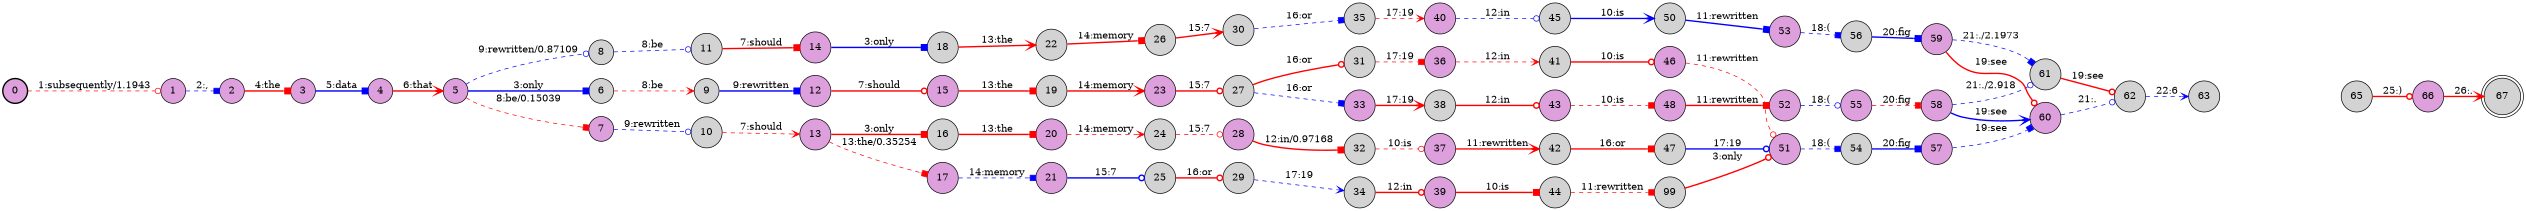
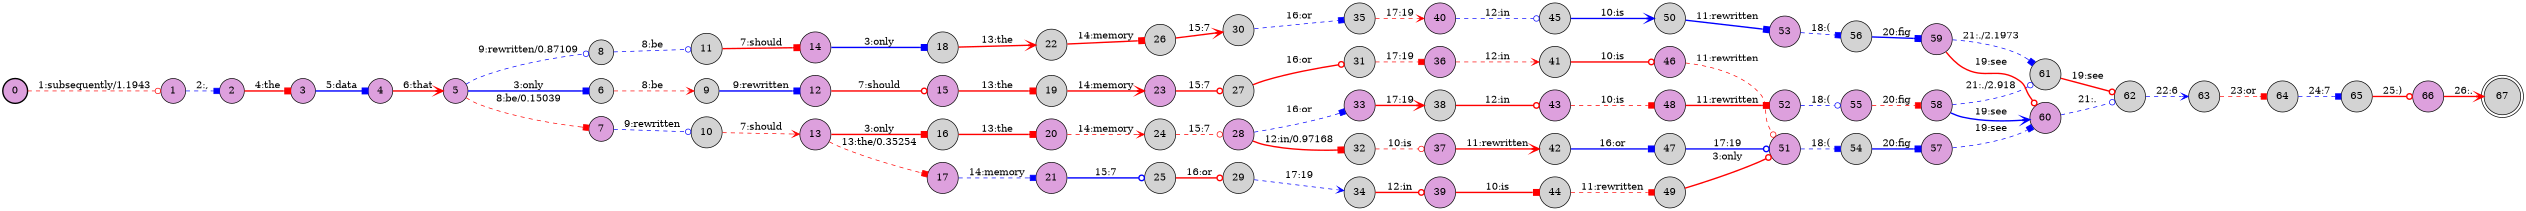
  digraph {
    nodesep=0.25
    rankdir=LR
    ranksep=0.4
    node [fillcolor=lightgrey fontsize=14 shape=circle style="solid,filled"]
    edge [arrowhead=box color=red fontsize=14 style=bold]
    n1 [fillcolor=plum label=0 style="bold,filled"]
    n2 [fillcolor=plum label=1]
    n3 [fillcolor=plum label=2]
    n4 [fillcolor=plum label=3]
    n5 [fillcolor=plum label=4]
    n6 [fillcolor=plum label=5]
    n7 [label=6]
    n8 [fillcolor=plum label=7]
    n9 [label=8]
    n10 [label=9]
    n11 [label=10]
    n12 [label=11]
    n13 [fillcolor=plum label=12]
    n14 [fillcolor=plum label=13]
    n15 [fillcolor=plum label=14]
    n16 [fillcolor=plum label=15]
    n17 [label=16]
    n18 [fillcolor=plum label=17]
    n19 [label=18]
    n20 [label=19]
    n21 [fillcolor=plum label=20]
    n22 [fillcolor=plum label=21]
    n23 [label=22]
    n24 [fillcolor=plum label=23]
    n25 [label=24]
    n26 [label=25]
    n27 [label=26]
    n28 [label=27]
    n29 [fillcolor=plum label=28]
    n30 [label=29]
    n31 [label=30]
    n32 [label=31]
    n33 [label=32]
    n34 [fillcolor=plum label=33]
    n35 [label=34]
    n36 [label=35]
    n37 [fillcolor=plum label=36]
    n38 [fillcolor=plum label=37]
    n39 [label=38]
    n40 [fillcolor=plum label=39]
    n41 [fillcolor=plum label=40]
    n42 [label=41]
    n43 [label=42]
    n44 [fillcolor=plum label=43]
    n45 [label=44]
    n46 [label=45]
    n47 [fillcolor=plum label=46]
    n48 [label=47]
    n49 [fillcolor=plum label=48]
-   n50 [label=99]
+   n50 [label=49]
    n51 [label=50]
    n52 [fillcolor=plum label=51]
    n53 [fillcolor=plum label=52]
    n54 [fillcolor=plum label=53]
    n55 [label=54]
    n56 [fillcolor=plum label=55]
    n57 [label=56]
    n58 [fillcolor=plum label=57]
    n59 [fillcolor=plum label=58]
    n60 [fillcolor=plum label=59]
    n61 [fillcolor=plum label=60]
    n62 [label=61]
    n63 [label=62]
    n64 [label=63]
+   n65 [label=64]
    n66 [label=65]
    n67 [fillcolor=plum label=66]
    n68 [label=67 shape=doublecircle]
    n1 -> n2 [arrowhead=odot label="1:subsequently/1.1943" style=dashed]
    n2 -> n3 [color=blue label="2:," style=dashed]
    n3 -> n4 [label="4:the"]
    n4 -> n5 [color=blue label="5:data"]
    n5 -> n6 [arrowhead=vee label="6:that"]
    n6 -> n7 [color=blue label="3:only"]
    n6 -> n8 [label="8:be/0.15039" style=dashed]
    n6 -> n9 [arrowhead=odot color=blue label="9:rewritten/0.87109" style=dashed]
    n7 -> n10 [arrowhead=vee label="8:be" style=dashed]
    n8 -> n11 [arrowhead=odot color=blue label="9:rewritten" style=dashed]
    n9 -> n12 [arrowhead=odot color=blue label="8:be" style=dashed]
    n10 -> n13 [color=blue label="9:rewritten"]
    n11 -> n14 [arrowhead=vee label="7:should" style=dashed]
    n12 -> n15 [label="7:should"]
    n13 -> n16 [arrowhead=odot label="7:should"]
    n14 -> n17 [label="3:only"]
    n14 -> n18 [label="13:the/0.35254" style=dashed]
    n15 -> n19 [color=blue label="3:only"]
    n16 -> n20 [label="13:the"]
    n17 -> n21 [label="13:the"]
    n18 -> n22 [color=blue label="14:memory" style=dashed]
    n19 -> n23 [arrowhead=vee label="13:the"]
    n20 -> n24 [arrowhead=vee label="14:memory"]
    n21 -> n25 [arrowhead=vee label="14:memory" style=dashed]
    n22 -> n26 [arrowhead=odot color=blue label="15:7"]
    n23 -> n27 [label="14:memory"]
    n24 -> n28 [arrowhead=odot label="15:7"]
    n25 -> n29 [arrowhead=odot label="15:7" style=dashed]
    n26 -> n30 [arrowhead=odot label="16:or"]
    n27 -> n31 [arrowhead=vee label="15:7"]
    n28 -> n32 [arrowhead=odot label="16:or"]
    n29 -> n33 [label="12:in/0.97168"]
-   n28 -> n34 [color=blue label="16:or" style=dashed]
+   n29 -> n34 [color=blue label="16:or" style=dashed]
    n30 -> n35 [arrowhead=vee color=blue label="17:19" style=dashed]
    n31 -> n36 [color=blue label="16:or" style=dashed]
    n32 -> n37 [label="17:19" style=dashed]
    n33 -> n38 [arrowhead=odot label="10:is" style=dashed]
    n34 -> n39 [arrowhead=vee label="17:19"]
    n35 -> n40 [arrowhead=odot label="12:in"]
    n36 -> n41 [arrowhead=vee label="17:19" style=dashed]
    n37 -> n42 [arrowhead=vee label="12:in" style=dashed]
    n38 -> n43 [arrowhead=vee label="11:rewritten"]
    n39 -> n44 [arrowhead=odot label="12:in"]
    n40 -> n45 [label="10:is"]
    n41 -> n46 [arrowhead=odot color=blue label="12:in" style=dashed]
    n42 -> n47 [arrowhead=odot label="10:is"]
-   n43 -> n48 [label="16:or"]
+   n43 -> n48 [color=blue label="16:or"]
    n44 -> n49 [label="10:is" style=dashed]
    n45 -> n50 [label="11:rewritten" style=dashed]
    n46 -> n51 [arrowhead=vee color=blue label="10:is"]
    n47 -> n52 [arrowhead=odot label="11:rewritten" style=dashed]
    n48 -> n52 [arrowhead=odot color=blue label="17:19"]
    n49 -> n53 [label="11:rewritten"]
    n50 -> n52 [arrowhead=odot label="3:only"]
    n51 -> n54 [color=blue label="11:rewritten"]
    n52 -> n55 [color=blue label="18:(" style=dashed]
    n53 -> n56 [arrowhead=odot color=blue label="18:(" style=dashed]
    n54 -> n57 [color=blue label="18:(" style=dashed]
    n55 -> n58 [color=blue label="20:fig"]
    n56 -> n59 [label="20:fig" style=dashed]
    n57 -> n60 [color=blue label="20:fig"]
    n58 -> n61 [color=blue label="19:see" style=dashed]
    n59 -> n61 [arrowhead=vee color=blue label="19:see"]
    n59 -> n62 [arrowhead=odot color=blue label="21:./2.918" style=dashed]
    n60 -> n61 [arrowhead=odot label="19:see"]
    n60 -> n62 [color=blue label="21:./2.1973" style=dashed]
    n61 -> n63 [arrowhead=odot color=blue label="21:." style=dashed]
    n62 -> n63 [arrowhead=odot label="19:see"]
    n63 -> n64 [arrowhead=vee color=blue label="22:6" style=dashed]
+   n64 -> n65 [label="23:or" style=dashed]
+   n65 -> n66 [color=blue label="24:7" style=dashed]
    n66 -> n67 [arrowhead=odot label="25:)"]
    n67 -> n68 [arrowhead=vee label="26:."]
  }
